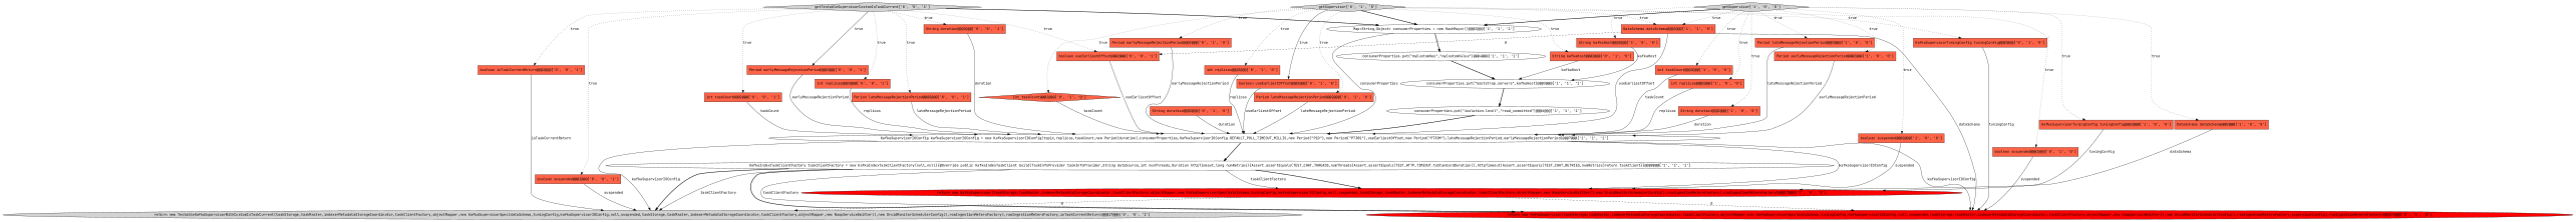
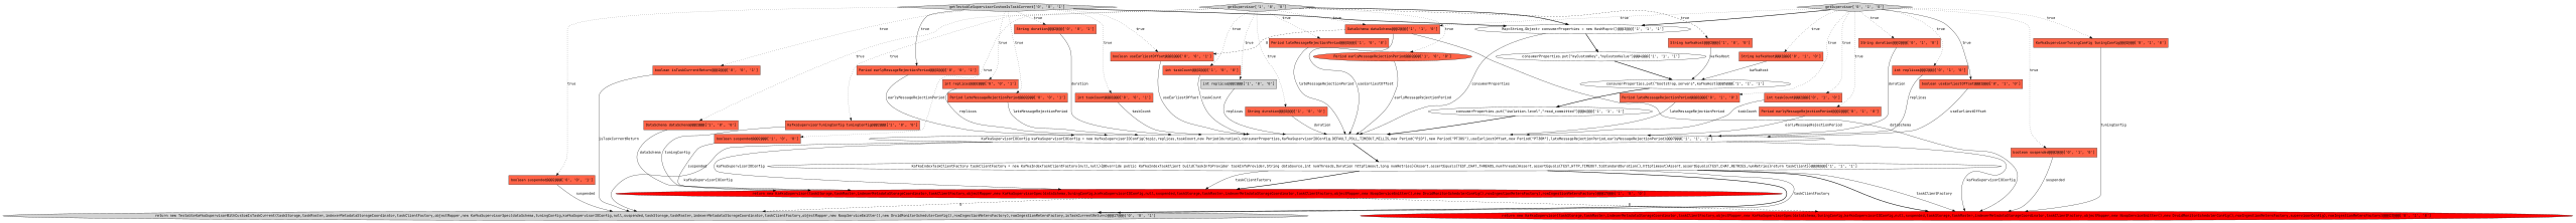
  digraph {
    fontname="JetBrains Mono"
    node [fillcolor=tomato fontname="JetBrains Mono" shape=box style=filled]
    edge [fontname="JetBrains Mono" style=solid]
    n1 [label="KafkaSupervisorTuningConfig tuningConfig@@@2@@@['0', '1', '0']"]
    n2 [fillcolor=red label="return new KafkaSupervisor(taskStorage,taskMaster,indexerMetadataStorageCoordinator,taskClientFactory,objectMapper,new KafkaSupervisorSpec(dataSchema,tuningConfig,kafkaSupervisorIOConfig,null,suspended,taskStorage,taskMaster,indexerMetadataStorageCoordinator,taskClientFactory,objectMapper,new NoopServiceEmitter(),new DruidMonitorSchedulerConfig(),rowIngestionMetersFactory,supervisorConfig),rowIngestionMetersFactory)@@@17@@@['0', '1', '0']" shape=ellipse]
    n3 [label="int taskCount@@@2@@@['0', '0', '1']"]
    n4 [fillcolor=white label="KafkaSupervisorIOConfig kafkaSupervisorIOConfig = new KafkaSupervisorIOConfig(topic,replicas,taskCount,new Period(duration),consumerProperties,KafkaSupervisorIOConfig.DEFAULT_POLL_TIMEOUT_MILLIS,new Period(\"P1D\"),new Period(\"PT30S\"),useEarliestOffset,new Period(\"PT30M\"),lateMessageRejectionPeriod,earlyMessageRejectionPeriod)@@@7@@@['1', '1', '1']" shape=ellipse]
    n5 [fillcolor=red label="return new KafkaSupervisor(taskStorage,taskMaster,indexerMetadataStorageCoordinator,taskClientFactory,objectMapper,new KafkaSupervisorSpec(dataSchema,tuningConfig,kafkaSupervisorIOConfig,null,suspended,taskStorage,taskMaster,indexerMetadataStorageCoordinator,taskClientFactory,objectMapper,new NoopServiceEmitter(),new DruidMonitorSchedulerConfig(),rowIngestionMetersFactory),rowIngestionMetersFactory)@@@17@@@['1', '0', '0']" shape=ellipse]
    n6 [fillcolor=lightgray label="return new TestableKafkaSupervisorWithCustomIsTaskCurrent(taskStorage,taskMaster,indexerMetadataStorageCoordinator,taskClientFactory,objectMapper,new KafkaSupervisorSpec(dataSchema,tuningConfig,kafkaSupervisorIOConfig,null,suspended,taskStorage,taskMaster,indexerMetadataStorageCoordinator,taskClientFactory,objectMapper,new NoopServiceEmitter(),new DruidMonitorSchedulerConfig(),rowIngestionMetersFactory),rowIngestionMetersFactory,isTaskCurrentReturn)@@@17@@@['0', '0', '1']" shape=ellipse]
    n7 [fillcolor=white label="KafkaIndexTaskClientFactory taskClientFactory = new KafkaIndexTaskClientFactory(null,null){@Override public KafkaIndexTaskClient build(TaskInfoProvider taskInfoProvider,String dataSource,int numThreads,Duration httpTimeout,long numRetries){Assert.assertEquals(TEST_CHAT_THREADS,numThreads)Assert.assertEquals(TEST_HTTP_TIMEOUT.toStandardDuration(),httpTimeout)Assert.assertEquals(TEST_CHAT_RETRIES,numRetries)return taskClient}}@@@8@@@['1', '1', '1']" shape=ellipse]
-   n8 [label="int taskCount@@@2@@@['0', '1', '0']" shape=diamond]
+   n8 [label="int taskCount@@@2@@@['0', '1', '0']"]
    n9 [fillcolor=white label="Map<String,Object> consumerProperties = new HashMap<>()@@@3@@@['1', '1', '1']" shape=ellipse]
    n10 [fillcolor=white label="consumerProperties.put(\"myCustomKey\",\"myCustomValue\")@@@4@@@['1', '1', '1']" shape=ellipse]
    n11 [fillcolor=white label="consumerProperties.put(\"bootstrap.servers\",kafkaHost)@@@5@@@['1', '1', '1']" shape=ellipse]
    n12 [label="Period earlyMessageRejectionPeriod@@@2@@@['0', '1', '0']"]
    n13 [label="Period earlyMessageRejectionPeriod@@@2@@@['0', '0', '1']"]
    n14 [label="int taskCount@@@2@@@['1', '0', '0']"]
    n15 [label="int replicas@@@2@@@['0', '0', '1']"]
    n16 [label="KafkaSupervisorTuningConfig tuningConfig@@@2@@@['1', '0', '0']"]
    n17 [label="String kafkaHost@@@2@@@['1', '0', '0']"]
    n18 [fillcolor=white label="consumerProperties.put(\"isolation.level\",\"read_committed\")@@@6@@@['1', '1', '1']" shape=ellipse]
    n19 [label="Period lateMessageRejectionPeriod@@@2@@@['0', '0', '1']"]
-   n20 [label="int replicas@@@2@@@['1', '0', '0']"]
+   n20 [fillcolor=lightgray label="int replicas@@@2@@@['1', '0', '0']"]
    n21 [label="String duration@@@2@@@['0', '1', '0']"]
    n22 [label="DataSchema dataSchema@@@2@@@['1', '1', '0']"]
    n23 [label="boolean useEarliestOffset@@@2@@@['0', '0', '1']"]
    n24 [label="boolean isTaskCurrentReturn@@@2@@@['0', '0', '1']"]
    n25 [label="boolean suspended@@@2@@@['0', '0', '1']"]
    n26 [label="DataSchema dataSchema@@@2@@@['1', '0', '0']"]
    n27 [fillcolor=lightgray label="getTestableSupervisorCustomIsTaskCurrent['0', '0', '1']" shape=diamond]
    n28 [label="String duration@@@2@@@['0', '0', '1']"]
    n29 [label="String duration@@@2@@@['1', '0', '0']"]
    n30 [label="Period lateMessageRejectionPeriod@@@2@@@['1', '0', '0']"]
    n31 [label="String kafkaHost@@@2@@@['0', '1', '0']"]
    n32 [label="int replicas@@@2@@@['0', '1', '0']"]
-   n33 [label="Period earlyMessageRejectionPeriod@@@2@@@['1', '0', '0']"]
+   n33 [label="Period earlyMessageRejectionPeriod@@@2@@@['1', '0', '0']" shape=ellipse]
    n34 [label="boolean useEarliestOffset@@@2@@@['0', '1', '0']"]
    n35 [label="Period lateMessageRejectionPeriod@@@2@@@['0', '1', '0']"]
    n36 [fillcolor=lightgray label="getSupervisor['1', '0', '0']" shape=diamond]
    n37 [label="boolean suspended@@@2@@@['1', '0', '0']"]
    n38 [fillcolor=lightgray label="getSupervisor['0', '1', '0']" shape=diamond]
    n39 [label="boolean suspended@@@2@@@['0', '1', '0']"]
    n1 -> n2 [label=tuningConfig]
    n3 -> n4 [label=taskCount]
    n4 -> n2 [label=kafkaSupervisorIOConfig]
    n4 -> n5 [label=kafkaSupervisorIOConfig]
    n4 -> n6 [label=kafkaSupervisorIOConfig]
    n4 -> n7 [style=bold]
    n5 -> n2 [label=0 style=dashed]
    n5 -> n6 [label=0 style=dashed]
    n7 -> n2 [style=bold]
    n7 -> n2 [label=taskClientFactory]
    n7 -> n5 [style=bold]
    n7 -> n5 [label=taskClientFactory]
    n7 -> n6 [style=bold]
    n7 -> n6 [label=taskClientFactory]
    n8 -> n4 [label=taskCount]
    n9 -> n4 [label=consumerProperties]
    n9 -> n10 [style=bold]
    n10 -> n11 [style=bold]
    n11 -> n18 [style=bold]
    n12 -> n4 [label=earlyMessageRejectionPeriod]
    n13 -> n4 [label=earlyMessageRejectionPeriod]
    n14 -> n4 [label=taskCount]
    n15 -> n4 [label=replicas]
    n16 -> n5 [label=tuningConfig]
    n17 -> n11 [label=kafkaHost]
    n18 -> n4 [style=bold]
    n19 -> n4 [label=lateMessageRejectionPeriod]
    n20 -> n4 [label=replicas]
    n21 -> n4 [label=duration]
    n22 -> n2 [label=dataSchema]
    n22 -> n4 [label=useEarliestOffset]
    n22 -> n23 [label=0 style=dashed]
    n23 -> n4 [label=useEarliestOffset]
    n24 -> n6 [label=isTaskCurrentReturn]
    n25 -> n6 [label=suspended]
    n26 -> n5 [label=dataSchema]
    n27 -> n3 [label=true style=dotted]
    n27 -> n9 [style=bold]
    n27 -> n13 [label=true]
    n27 -> n15 [label=true style=dotted]
    n27 -> n19 [label=true style=dotted]
    n27 -> n23 [label=true style=dotted]
    n27 -> n24 [label=true style=dotted]
    n27 -> n25 [label=true style=dotted]
    n27 -> n28 [label=true style=dotted]
    n28 -> n4 [label=duration]
    n29 -> n4 [label=duration]
    n30 -> n4 [label=lateMessageRejectionPeriod]
    n31 -> n11 [label=kafkaHost]
    n32 -> n4 [label=replicas]
    n33 -> n4 [label=earlyMessageRejectionPeriod]
    n34 -> n4 [label=useEarliestOffset]
    n35 -> n4 [label=lateMessageRejectionPeriod]
    n36 -> n9 [style=bold]
    n36 -> n14 [label=true style=dotted]
    n36 -> n16 [label=true style=dotted]
-   n36 -> n17 [label=true style=dotted]
+   n36 -> n17 [label=true style=dashed]
    n36 -> n20 [label=true style=dotted]
    n36 -> n22 [label=true style=dotted]
    n36 -> n26 [label=true style=dotted]
    n36 -> n29 [label=true style=dotted]
    n36 -> n30 [label=true style=dotted]
    n36 -> n33 [label=true style=dotted]
    n36 -> n37 [label=true style=dotted]
    n37 -> n5 [label=suspended]
    n38 -> n1 [label=true style=dotted]
    n38 -> n8 [label=true style=dotted]
    n38 -> n9 [style=bold]
    n38 -> n12 [label=true style=dotted]
+   n38 -> n21 [label=true style=dotted]
    n38 -> n22 [label=true style=dotted]
    n38 -> n31 [label=true style=dotted]
    n38 -> n32 [label=true style=dotted]
    n38 -> n34 [label=true]
    n38 -> n35 [label=true style=dotted]
    n38 -> n39 [label=true style=dotted]
    n39 -> n2 [label=suspended]
  }
